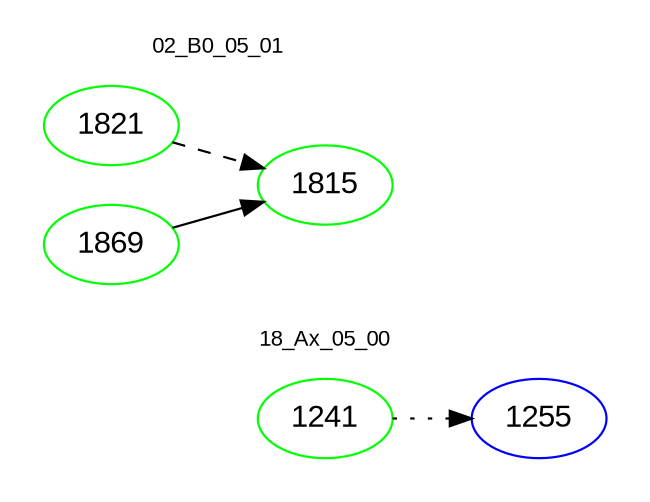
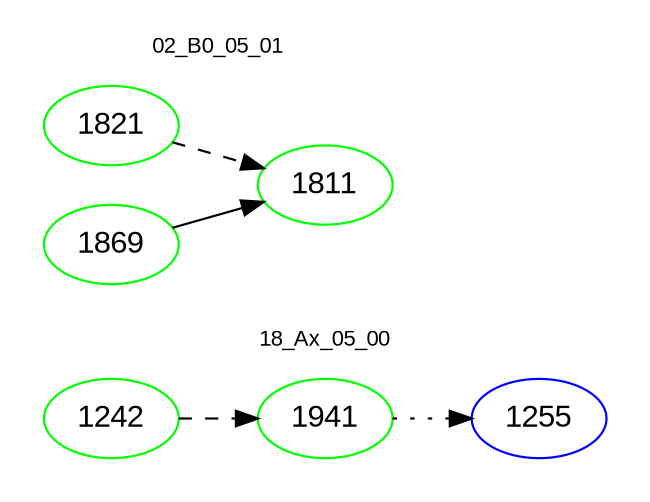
  digraph {
    fontname="Liberation Sans"
    rankdir=LR
    node [color=green fontname="Liberation Sans"]
    edge [color=black fontname="Liberation Sans" style=dashed]
-   n2 [label=1241]
+   n1 [label=1242]
+   n2 [label=1941]
    n3 [color=blue label=1255]
    n4 [label=1821]
-   n5 [label=1815]
+   n5 [label=1811]
    n6 [label=1869]
    subgraph cluster_1 {
      color=white
      fontsize=10
      label="18_Ax_05_00"
+     n1
      n2
      n3
    }
    subgraph cluster_2 {
      color=white
      fontsize=10
      label="02_B0_05_01"
      n4
      n5
      n6
    }
+   n1 -> n2
    n2 -> n3 [style=dotted]
    n4 -> n5
    n6 -> n5 [style=solid]
  }
